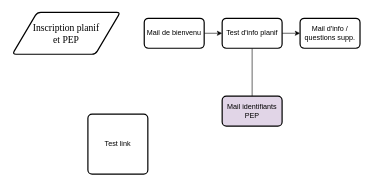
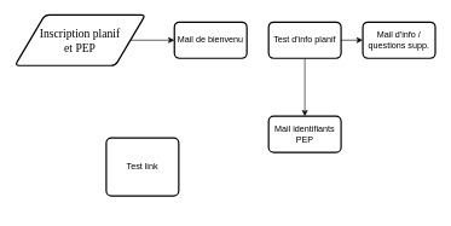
  <mxCell id="0" />
  <mxCell id="1" parent="0" />
- <mxCell id="2" style="edgeStyle=orthogonalEdgeStyle;orthogonalLoop=1;jettySize=auto;html=1;exitX=1;exitY=0.5;exitDx=0;exitDy=0;entryX=0;entryY=0.5;entryDx=0;entryDy=0;" parent="1" source="3" target="8" edge="1"><mxGeometry relative="1" as="geometry" /></mxCell>
  <mxCell id="3" value="Mail de bienvenu" style="whiteSpace=wrap;html=1;absoluteArcSize=1;arcSize=14;strokeWidth=2;rounded=1;" parent="1" vertex="1"><mxGeometry x="240" y="30" width="100" height="50" as="geometry" /></mxCell>
+ <mxCell id="4" style="edgeStyle=orthogonalEdgeStyle;orthogonalLoop=1;jettySize=auto;html=1;exitX=1;exitY=0.5;exitDx=0;exitDy=0;" parent="1" source="5" target="3" edge="1"><mxGeometry relative="1" as="geometry" /></mxCell>
  <mxCell id="5" value="&lt;p style=&quot;margin-top: 0pt ; margin-bottom: 0pt ; margin-left: 0in ; direction: ltr ; unicode-bidi: embed ; word-break: normal&quot;&gt;&lt;span style=&quot;font-size: 12pt ; font-family: &amp;#34;calibri&amp;#34;&quot;&gt;Inscription &lt;/span&gt;&lt;span style=&quot;font-size: 12pt ; font-family: &amp;#34;calibri&amp;#34;&quot;&gt;planif&lt;br/&gt;&lt;/span&gt;&lt;span style=&quot;font-size: 12pt ; font-family: &amp;#34;calibri&amp;#34;&quot;&gt;et &lt;/span&gt;&lt;span style=&quot;font-size: 12pt ; font-family: &amp;#34;calibri&amp;#34;&quot;&gt;PEP&lt;/span&gt;&lt;/p&gt;" style="shape=parallelogram;html=1;strokeWidth=2;perimeter=parallelogramPerimeter;whiteSpace=wrap;arcSize=12;size=0.23;rounded=1;" parent="1" vertex="1"><mxGeometry x="20" y="20" width="180" height="70" as="geometry" /></mxCell>
- <mxCell id="6" style="edgeStyle=orthogonalEdgeStyle;orthogonalLoop=1;jettySize=auto;html=1;exitX=0.5;exitY=1;exitDx=0;exitDy=0;entryX=0.5;entryY=0;entryDx=0;entryDy=0;endArrow=none;" parent="1" source="8" target="9" edge="1"><mxGeometry relative="1" as="geometry" /></mxCell>
+ <mxCell id="6" style="edgeStyle=orthogonalEdgeStyle;orthogonalLoop=1;jettySize=auto;html=1;exitX=0.5;exitY=1;exitDx=0;exitDy=0;entryX=0.5;entryY=0;entryDx=0;entryDy=0;" parent="1" source="8" target="9" edge="1"><mxGeometry relative="1" as="geometry" /></mxCell>
  <mxCell id="7" style="edgeStyle=orthogonalEdgeStyle;orthogonalLoop=1;jettySize=auto;html=1;exitX=1;exitY=0.5;exitDx=0;exitDy=0;entryX=0;entryY=0.5;entryDx=0;entryDy=0;" parent="1" source="8" target="10" edge="1"><mxGeometry relative="1" as="geometry" /></mxCell>
  <mxCell id="8" value="Test d'info planif" style="whiteSpace=wrap;html=1;absoluteArcSize=1;arcSize=14;strokeWidth=2;rounded=1;" parent="1" vertex="1"><mxGeometry x="370" y="30" width="100" height="50" as="geometry" /></mxCell>
- <mxCell id="9" value="Mail identifiants PEP" style="whiteSpace=wrap;html=1;absoluteArcSize=1;arcSize=14;strokeWidth=2;rounded=1;fillColor=#e1d5e7;" parent="1" vertex="1"><mxGeometry x="370" y="160" width="100" height="50" as="geometry" /></mxCell>
+ <mxCell id="9" value="Mail identifiants PEP" style="whiteSpace=wrap;html=1;absoluteArcSize=1;arcSize=14;strokeWidth=2;rounded=1;" parent="1" vertex="1"><mxGeometry x="370" y="160" width="100" height="50" as="geometry" /></mxCell>
  <mxCell id="10" value="Mail d'info / questions supp." style="whiteSpace=wrap;html=1;absoluteArcSize=1;arcSize=14;strokeWidth=2;rounded=1;" parent="1" vertex="1"><mxGeometry x="500" y="30" width="100" height="50" as="geometry" /></mxCell>
- <mxCell id="11" value="Test link" style="rounded=1;whiteSpace=wrap;html=1;absoluteArcSize=1;arcSize=14;strokeWidth=2;" vertex="1" parent="1"><mxGeometry x="146" y="190" width="100" height="100" as="geometry" /></mxCell>
+ <mxCell id="11" value="Test link" style="rounded=1;whiteSpace=wrap;html=1;absoluteArcSize=1;arcSize=14;strokeWidth=2;" vertex="1" parent="1"><mxGeometry x="146" y="190" width="100" height="80" as="geometry" /></mxCell>
